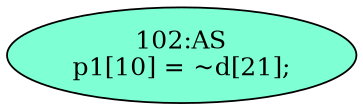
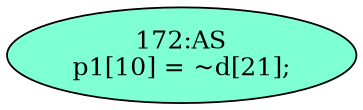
  strict digraph {
-   n1 [ast="<pyverilog.vparser.ast.Assign object at 0x7f40783b4a10>" def_var="['p1']" fillcolor=aquamarine label="102:AS\np1[10] = ~d[21];" statements="[]" style=filled typ=Assign use_var="['d']"]
+   n1 [ast="<pyverilog.vparser.ast.Assign object at 0x7f40783b4a10>" def_var="['p1']" fillcolor=aquamarine label="172:AS\np1[10] = ~d[21];" statements="[]" style=filled typ=Assign use_var="['d']"]
  }
